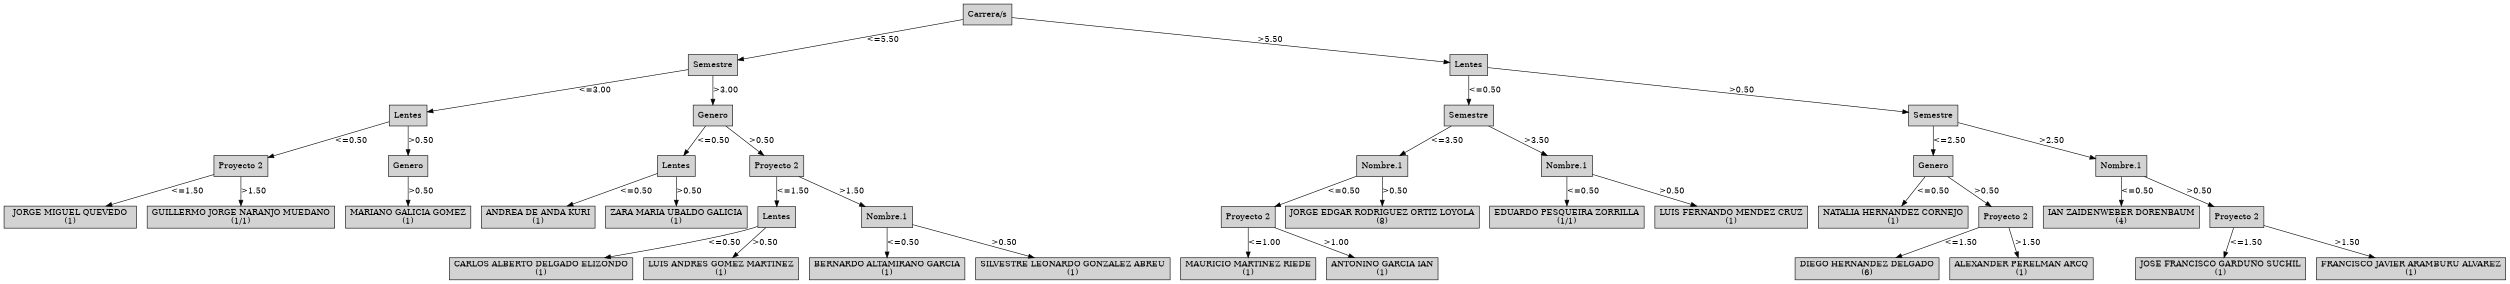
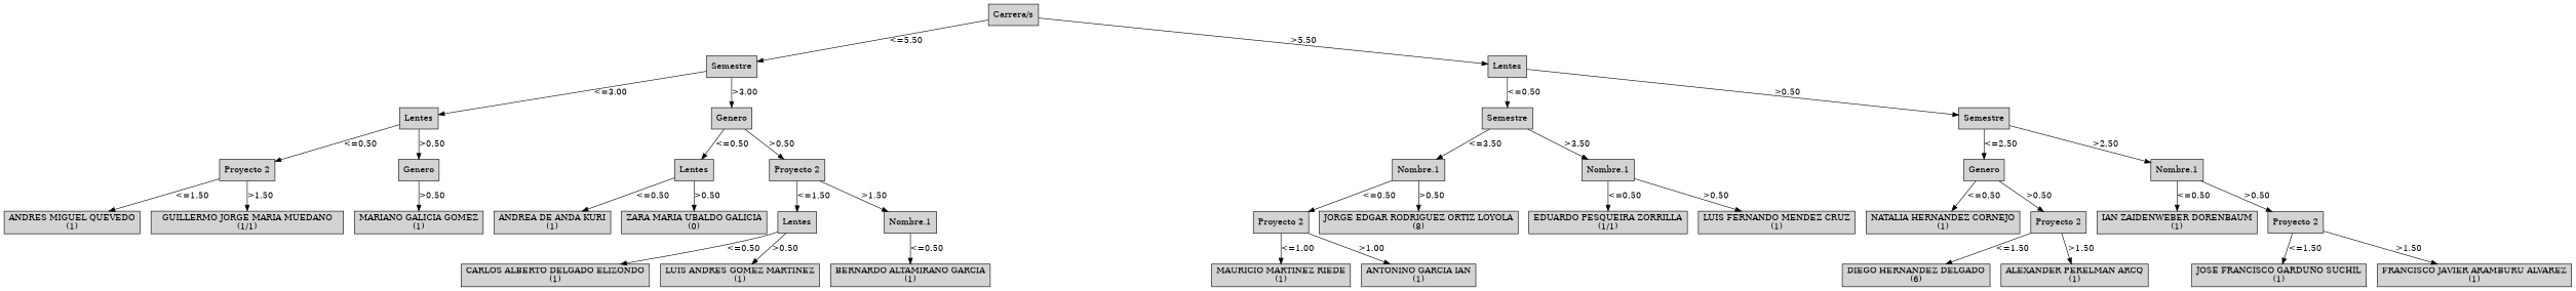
  digraph {
    node [shape=box style=filled weight=5]
    n1 [label="Carrera/s\n" weight=1]
    n2 [label="Semestre\n" weight=2]
    n3 [label="Lentes\n" weight=2]
    n4 [label="Lentes\n" weight=3]
    n5 [label="Genero\n" weight=3]
    n6 [label="Semestre\n" weight=3]
    n7 [label="Semestre\n" weight=3]
    n8 [label="Proyecto 2\n" weight=4]
    n9 [label="Genero\n" weight=4]
    n10 [label="Lentes\n" weight=4]
    n11 [label="Proyecto 2\n" weight=4]
    n12 [label="Nombre.1\n" weight=4]
    n13 [label="Nombre.1\n" weight=4]
    n14 [label="Genero\n" weight=4]
    n15 [label="Nombre.1\n" weight=4]
-   n16 [label="JORGE MIGUEL QUEVEDO\n(1)\n"]
-   n17 [label="GUILLERMO JORGE NARANJO MUEDANO\n(1/1)\n"]
+   n16 [label="ANDRES MIGUEL QUEVEDO\n(1)\n"]
+   n17 [label="GUILLERMO JORGE MARIA MUEDANO\n(1/1)\n"]
    n18 [label="MARIANO GALICIA GOMEZ\n(1)\n"]
    n19 [label="ANDREA DE ANDA KURI\n(1)\n"]
-   n20 [label="ZARA MARIA UBALDO GALICIA\n(1)\n"]
+   n20 [label="ZARA MARIA UBALDO GALICIA\n(0)\n"]
    n21 [label="Lentes\n"]
    n22 [label="Nombre.1\n"]
    n23 [label="Proyecto 2\n"]
    n24 [label="JORGE EDGAR RODRIGUEZ ORTIZ LOYOLA\n(8)\n"]
    n25 [label="EDUARDO PESQUEIRA ZORRILLA\n(1/1)\n"]
    n26 [label="LUIS FERNANDO MENDEZ CRUZ\n(1)\n"]
    n27 [label="NATALIA HERNANDEZ CORNEJO\n(1)\n"]
    n28 [label="Proyecto 2\n"]
-   n29 [label="IAN ZAIDENWEBER DORENBAUM\n(4)\n"]
+   n29 [label="IAN ZAIDENWEBER DORENBAUM\n(1)\n"]
    n30 [label="Proyecto 2\n"]
    n31 [label="CARLOS ALBERTO DELGADO ELIZONDO\n(1)\n" weight=6]
    n32 [label="LUIS ANDRES GOMEZ MARTINEZ\n(1)\n" weight=6]
    n33 [label="BERNARDO ALTAMIRANO GARCIA\n(1)\n" weight=6]
-   n34 [label="SILVESTRE LEONARDO GONZALEZ ABREU\n(1)\n" weight=6]
    n35 [label="MAURICIO MARTINEZ RIEDE\n(1)\n" weight=6]
    n36 [label="ANTONINO GARCIA IAN\n(1)\n" weight=6]
    n37 [label="DIEGO HERNANDEZ DELGADO\n(6)\n" weight=6]
    n38 [label="ALEXANDER PERELMAN ARCQ\n(1)\n" weight=6]
    n39 [label="JOSE FRANCISCO GARDUÑO SUCHIL\n(1)\n" weight=6]
    n40 [label="FRANCISCO JAVIER ARAMBURU ALVAREZ\n(1)\n" weight=6]
    subgraph sub_1 {
      rank=same
      n1
    }
    subgraph sub_2 {
      rank=same
      n2
      n3
    }
    subgraph sub_3 {
      rank=same
      n4
      n5
      n6
      n7
    }
    subgraph sub_4 {
      rank=same
      n8
      n9
      n10
      n11
      n12
      n13
      n14
      n15
    }
    subgraph sub_5 {
      rank=same
      n16
      n17
      n18
      n19
      n20
      n21
      n22
      n23
      n24
      n25
      n26
      n27
      n28
      n29
      n30
    }
    subgraph sub_6 {
      rank=same
      n31
      n32
      n33
-     n34
      n35
      n36
      n37
      n38
      n39
      n40
    }
    n1 -> n2 [label="<=5.50"]
    n1 -> n3 [label=">5.50"]
    n2 -> n4 [label="<=3.00"]
    n2 -> n5 [label=">3.00"]
    n3 -> n6 [label="<=0.50"]
    n3 -> n7 [label=">0.50"]
    n4 -> n8 [label="<=0.50"]
    n4 -> n9 [label=">0.50"]
    n5 -> n10 [label="<=0.50"]
    n5 -> n11 [label=">0.50"]
    n6 -> n12 [label="<=3.50"]
    n6 -> n13 [label=">3.50"]
    n7 -> n14 [label="<=2.50"]
    n7 -> n15 [label=">2.50"]
    n8 -> n16 [label="<=1.50"]
    n8 -> n17 [label=">1.50"]
    n9 -> n18 [label=">0.50"]
    n10 -> n19 [label="<=0.50"]
    n10 -> n20 [label=">0.50"]
    n11 -> n21 [label="<=1.50"]
    n11 -> n22 [label=">1.50"]
    n12 -> n23 [label="<=0.50"]
    n12 -> n24 [label=">0.50"]
    n13 -> n25 [label="<=0.50"]
    n13 -> n26 [label=">0.50"]
    n14 -> n27 [label="<=0.50"]
    n14 -> n28 [label=">0.50"]
    n15 -> n29 [label="<=0.50"]
    n15 -> n30 [label=">0.50"]
    n21 -> n31 [label="<=0.50"]
    n21 -> n32 [label=">0.50"]
    n22 -> n33 [label="<=0.50"]
-   n22 -> n34 [label=">0.50"]
    n23 -> n35 [label="<=1.00"]
    n23 -> n36 [label=">1.00"]
    n28 -> n37 [label="<=1.50"]
    n28 -> n38 [label=">1.50"]
    n30 -> n39 [label="<=1.50"]
    n30 -> n40 [label=">1.50"]
  }
